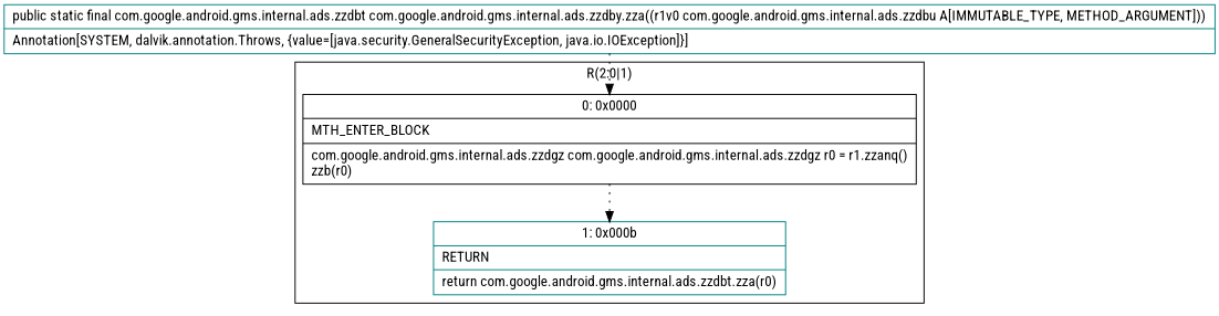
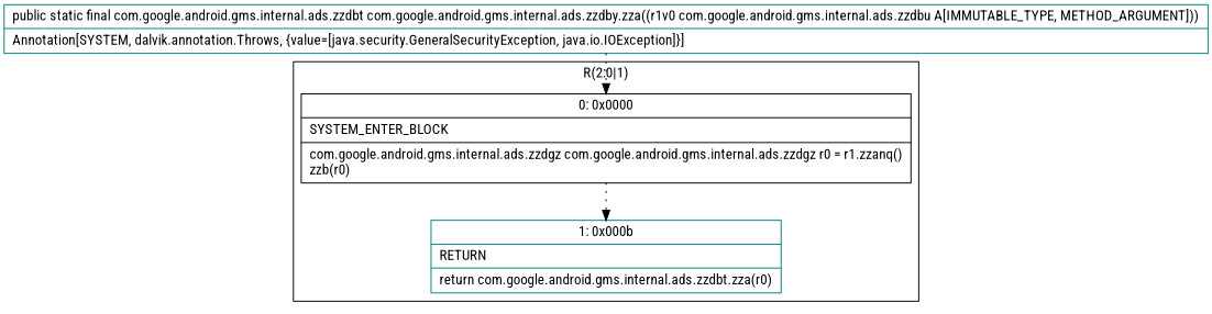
  digraph {
    fontname="Roboto Condensed"
    node [color=teal shape=record fontname="Roboto Condensed"]
    edge [style=dotted fontname="Roboto Condensed"]
-   n1 [color=black label="{0\:\ 0x0000|MTH_ENTER_BLOCK\l|com.google.android.gms.internal.ads.zzdgz com.google.android.gms.internal.ads.zzdgz r0 = r1.zzanq()\lzzb(r0)\l}"]
+   n1 [color=black label="{0\:\ 0x0000|SYSTEM_ENTER_BLOCK\l|com.google.android.gms.internal.ads.zzdgz com.google.android.gms.internal.ads.zzdgz r0 = r1.zzanq()\lzzb(r0)\l}"]
    n2 [label="{1\:\ 0x000b|RETURN\l|return com.google.android.gms.internal.ads.zzdbt.zza(r0)\l}"]
    n3 [label="{public static final com.google.android.gms.internal.ads.zzdbt com.google.android.gms.internal.ads.zzdby.zza((r1v0 com.google.android.gms.internal.ads.zzdbu A[IMMUTABLE_TYPE, METHOD_ARGUMENT]))  | Annotation[SYSTEM, dalvik.annotation.Throws, \{value=[java.security.GeneralSecurityException, java.io.IOException]\}]\l}"]
    subgraph cluster_1 {
      label="R(2:0|1)"
      n1
      n2
    }
    n1 -> n2
    n3 -> n1
  }
